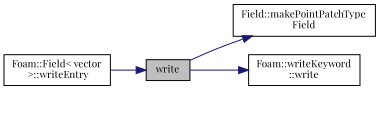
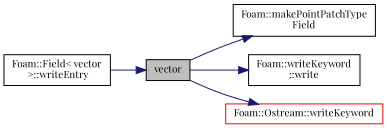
  digraph {
    fontname="Playfair Display"
    rankdir=LR
    node [color=black fontname="Playfair Display" fontsize=10 shape=record]
    edge [color=midnightblue fontname="Playfair Display" fontsize=10 labelfontname=Helvetica labelfontsize=10 style=solid]
-   n1 [fillcolor=grey75 fontcolor=black height=0.2 label=write style=filled width=0.4]
-   n2 [height=0.2 label="Field::makePointPatchType\lField" width=0.4]
+   n1 [fillcolor=grey75 fontcolor=black height=0.2 label=vector style=filled width=0.4]
+   n2 [height=0.2 label="Foam::makePointPatchType\lField" width=0.4]
    n3 [height=0.2 label="Foam::writeKeyword\l::write" width=0.4]
+   n4 [color=red height=0.2 label="Foam::Ostream::writeKeyword" width=0.4]
    n5 [height=0.2 label="Foam::Field\< vector\l \>::writeEntry" width=0.4]
    n1 -> n2
    n1 -> n3
+   n1 -> n4
    n5 -> n1
  }
